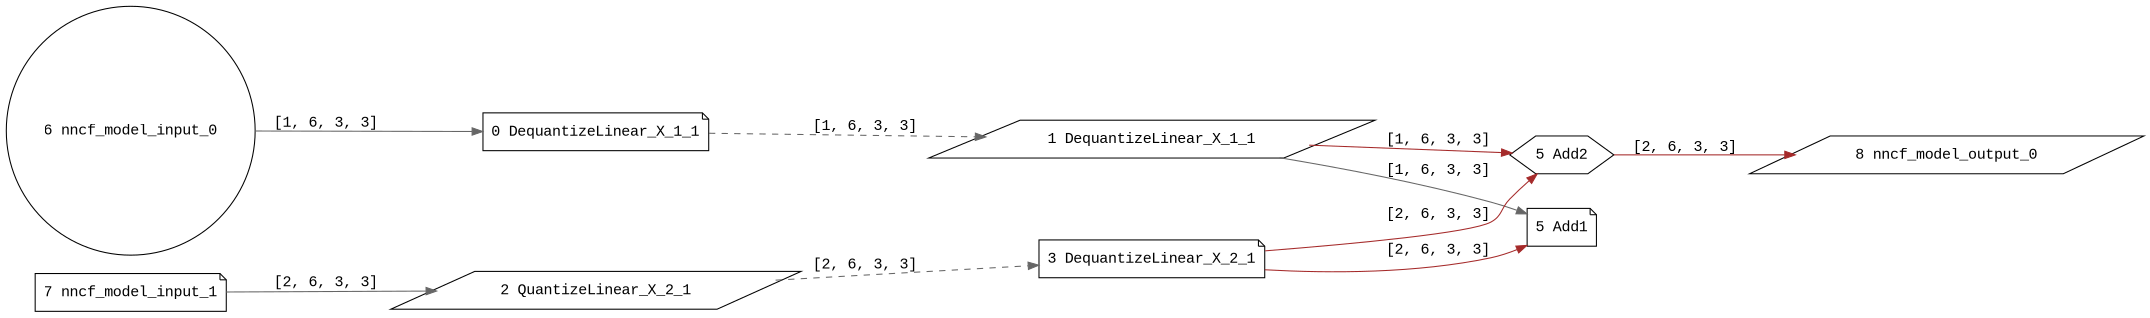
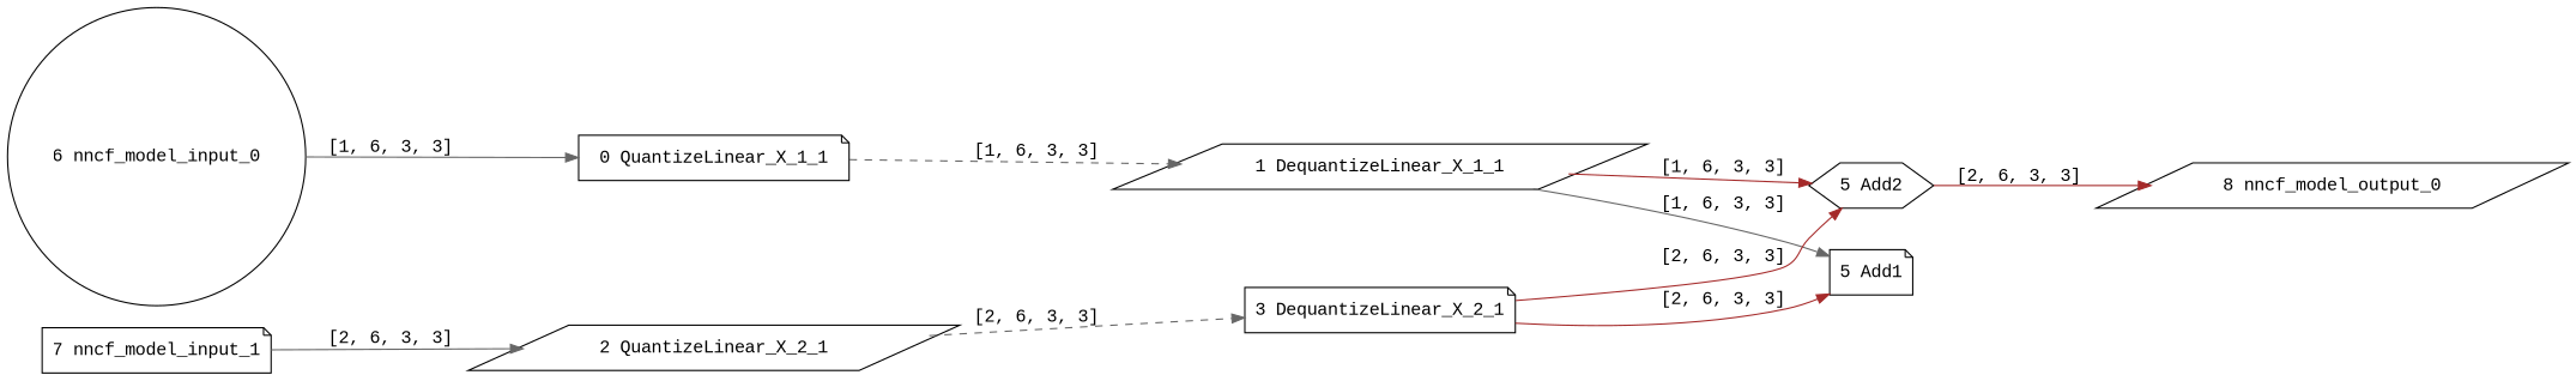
  strict digraph {
    fontname="Liberation Mono"
    rankdir=LR
    node [fontname="Liberation Mono" shape=note type=DequantizeLinear]
    edge [color=gray40 fontname="Liberation Mono" style=solid]
    "1 DequantizeLinear_X_1_1" [shape=parallelogram]
-   "0 QuantizeLinear_X_1_1" [type=QuantizeLinear label="0 DequantizeLinear_X_1_1"]
+   "0 QuantizeLinear_X_1_1" [type=QuantizeLinear]
    n3 [label="5 Add2" shape=hexagon type=Add]
    "5 Add1" [type=Add]
    "8 nncf_model_output_0" [shape=parallelogram type=nncf_model_output]
    "2 QuantizeLinear_X_2_1" [shape=parallelogram type=QuantizeLinear]
    "3 DequantizeLinear_X_2_1"
    "6 nncf_model_input_0" [shape=circle type=nncf_model_input]
    "7 nncf_model_input_1" [type=nncf_model_input]
    "1 DequantizeLinear_X_1_1" -> n3 [color=brown label="[1, 6, 3, 3]"]
    "1 DequantizeLinear_X_1_1" -> "5 Add1" [label="[1, 6, 3, 3]"]
    "0 QuantizeLinear_X_1_1" -> "1 DequantizeLinear_X_1_1" [label="[1, 6, 3, 3]" style=dashed]
    n3 -> "8 nncf_model_output_0" [color=brown label="[2, 6, 3, 3]"]
    "2 QuantizeLinear_X_2_1" -> "3 DequantizeLinear_X_2_1" [label="[2, 6, 3, 3]" style=dashed]
    "3 DequantizeLinear_X_2_1" -> n3 [color=brown label="[2, 6, 3, 3]"]
    "3 DequantizeLinear_X_2_1" -> "5 Add1" [color=brown label="[2, 6, 3, 3]"]
    "6 nncf_model_input_0" -> "0 QuantizeLinear_X_1_1" [label="[1, 6, 3, 3]"]
    "7 nncf_model_input_1" -> "2 QuantizeLinear_X_2_1" [label="[2, 6, 3, 3]"]
  }
